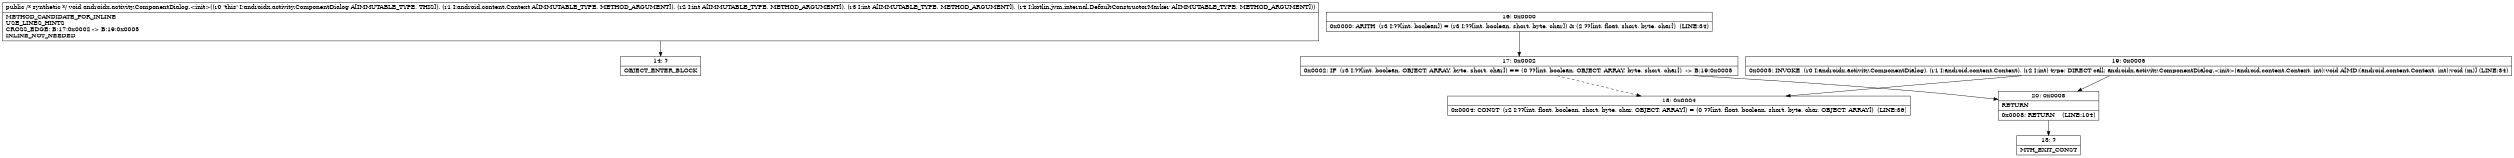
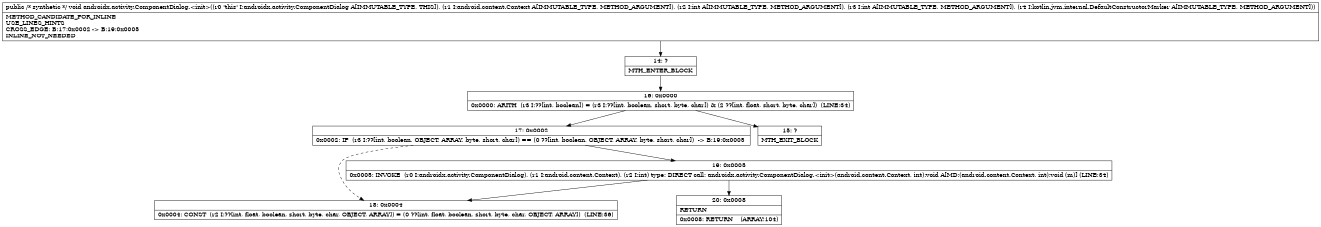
  digraph {
    node [shape=record]
-   n1 [label="{14\:\ ?|OBJECT_ENTER_BLOCK\l}"]
+   n1 [label="{14\:\ ?|MTH_ENTER_BLOCK\l}"]
    n2 [label="{16\:\ 0x0000|0x0000: ARITH  (r3 I:??[int, boolean]) = (r3 I:??[int, boolean, short, byte, char]) & (2 ??[int, float, short, byte, char])  (LINE:34)\l}"]
    n3 [label="{17\:\ 0x0002|0x0002: IF  (r3 I:??[int, boolean, OBJECT, ARRAY, byte, short, char]) == (0 ??[int, boolean, OBJECT, ARRAY, byte, short, char])  \-\> B:19:0x0005 \l}"]
    n4 [label="{18\:\ 0x0004|0x0004: CONST  (r2 I:??[int, float, boolean, short, byte, char, OBJECT, ARRAY]) = (0 ??[int, float, boolean, short, byte, char, OBJECT, ARRAY])  (LINE:36)\l}"]
    n5 [label="{19\:\ 0x0005|0x0005: INVOKE  (r0 I:androidx.activity.ComponentDialog), (r1 I:android.content.Context), (r2 I:int) type: DIRECT call: androidx.activity.ComponentDialog.\<init\>(android.content.Context, int):void A[MD:(android.content.Context, int):void (m)] (LINE:34)\l}"]
-   n6 [label="{20\:\ 0x0008|RETURN\l|0x0008: RETURN    (LINE:104)\l}"]
-   n7 [label="{15\:\ ?|MTH_EXIT_CONST\l}"]
+   n6 [label="{20\:\ 0x0008|RETURN\l|0x0008: RETURN    (ARRAY:104)\l}"]
+   n7 [label="{15\:\ ?|MTH_EXIT_BLOCK\l}"]
    n8 [label="{public \/* synthetic *\/ void androidx.activity.ComponentDialog.\<init\>((r0 'this' I:androidx.activity.ComponentDialog A[IMMUTABLE_TYPE, THIS]), (r1 I:android.content.Context A[IMMUTABLE_TYPE, METHOD_ARGUMENT]), (r2 I:int A[IMMUTABLE_TYPE, METHOD_ARGUMENT]), (r3 I:int A[IMMUTABLE_TYPE, METHOD_ARGUMENT]), (r4 I:kotlin.jvm.internal.DefaultConstructorMarker A[IMMUTABLE_TYPE, METHOD_ARGUMENT]))  | METHOD_CANDIDATE_FOR_INLINE\lUSE_LINES_HINTS\lCROSS_EDGE: B:17:0x0002 \-\> B:19:0x0005\lINLINE_NOT_NEEDED\l}"]
+   n1 -> n2
    n2 -> n3
    n3 -> n4 [style=dashed]
-   n3 -> n6
+   n3 -> n5
    n5 -> n4
    n5 -> n6
-   n6 -> n7
+   n2 -> n7
    n8 -> n1
  }
